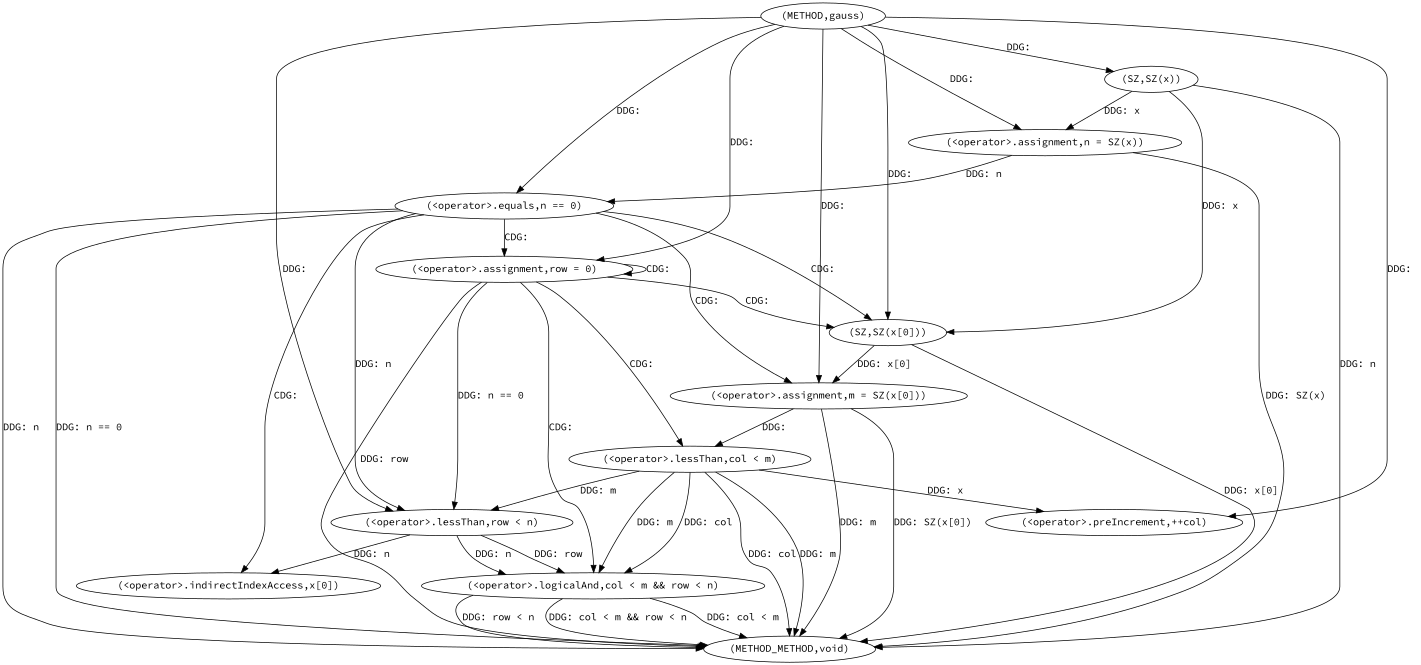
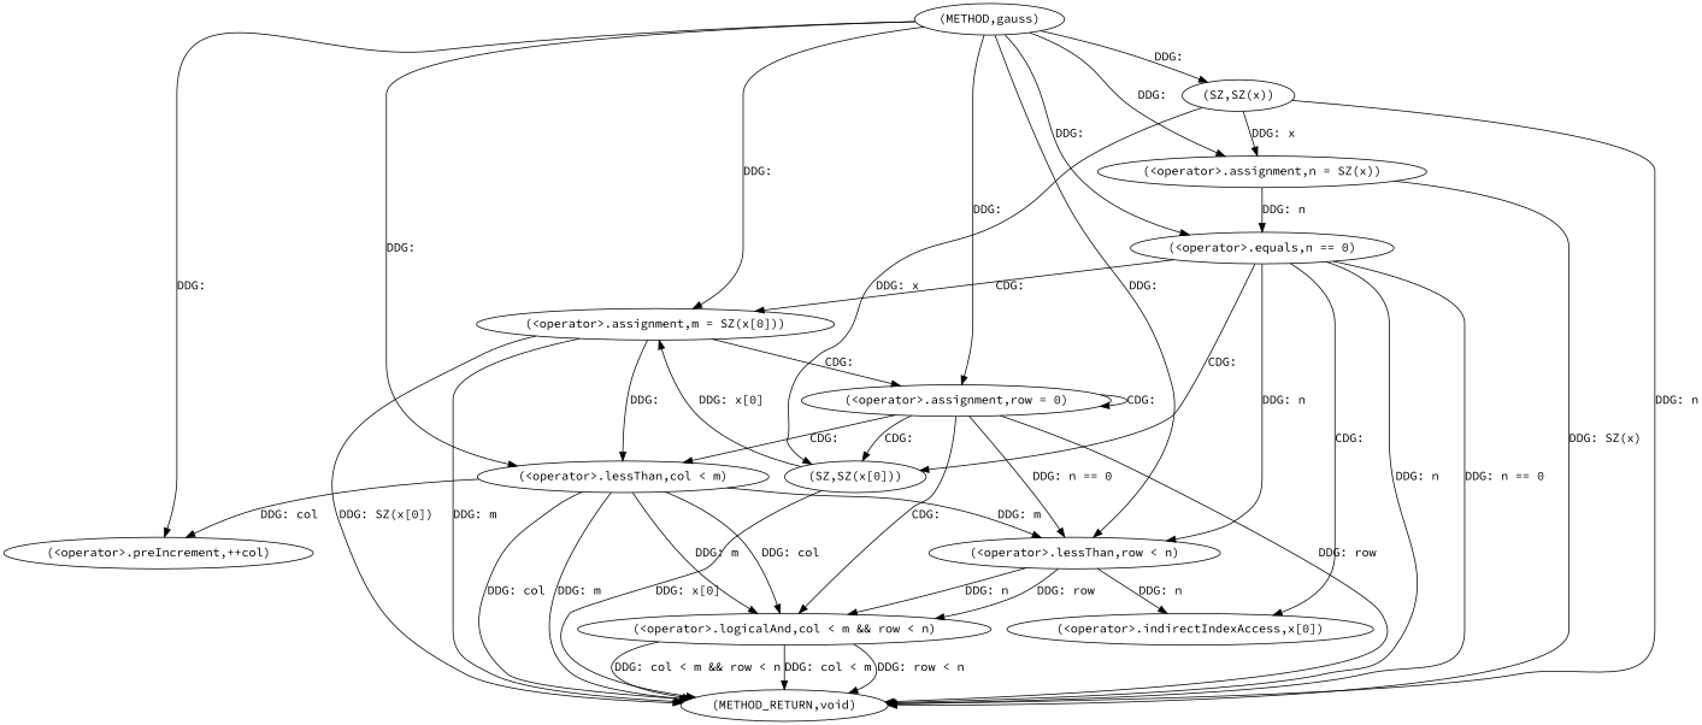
  digraph {
    fontname="Source Code Pro"
    node [fontname="Source Code Pro"]
    edge [fontname="Source Code Pro"]
    n1 [label="(METHOD,gauss)"]
    n2 [label="(<operator>.assignment,n = SZ(x))"]
    n3 [label="(<operator>.assignment,m = SZ(x[0]))"]
    n4 [label="(<operator>.equals,n == 0)"]
    n5 [label="(<operator>.assignment,row = 0)"]
    n6 [label="(<operator>.preIncrement,++col)"]
    n7 [label="(SZ,SZ(x))"]
    n8 [label="(<operator>.lessThan,col < m)"]
    n9 [label="(<operator>.lessThan,row < n)"]
-   n10 [label="(METHOD_METHOD,void)"]
+   n10 [label="(METHOD_RETURN,void)"]
    n11 [label="(SZ,SZ(x[0]))"]
    n12 [label="(<operator>.indirectIndexAccess,x[0])"]
    n13 [label="(<operator>.logicalAnd,col < m && row < n)"]
    n1 -> n2 [label="DDG: "]
    n1 -> n3 [label="DDG: "]
    n1 -> n4 [label="DDG: "]
    n1 -> n5 [label="DDG: "]
    n1 -> n6 [label="DDG: "]
    n1 -> n7 [label="DDG: "]
-   n1 -> n11 [label="DDG: "]
+   n1 -> n8 [label="DDG: "]
    n1 -> n9 [label="DDG: "]
    n2 -> n4 [label="DDG: n"]
    n2 -> n10 [label="DDG: SZ(x)"]
    n3 -> n8 [label="DDG: "]
    n3 -> n10 [label="DDG: m"]
    n3 -> n10 [label="DDG: SZ(x[0])"]
    n4 -> n3 [label="CDG: "]
-   n4 -> n5 [label="CDG: "]
+   n3 -> n5 [label="CDG: "]
    n4 -> n9 [label="DDG: n"]
    n4 -> n10 [label="DDG: n"]
    n4 -> n10 [label="DDG: n == 0"]
    n4 -> n11 [label="CDG: "]
    n4 -> n12 [label="CDG: "]
    n5 -> n5 [label="CDG: "]
    n5 -> n8 [label="CDG: "]
    n5 -> n9 [label="DDG: n == 0"]
    n5 -> n10 [label="DDG: row"]
    n5 -> n11 [label="CDG: "]
    n5 -> n13 [label="CDG: "]
    n7 -> n2 [label="DDG: x"]
    n7 -> n10 [label="DDG: n"]
    n7 -> n11 [label="DDG: x"]
-   n8 -> n6 [label="DDG: x"]
+   n8 -> n6 [label="DDG: col"]
    n8 -> n9 [label="DDG: m"]
    n8 -> n10 [label="DDG: col"]
    n8 -> n10 [label="DDG: m"]
    n8 -> n13 [label="DDG: m"]
    n8 -> n13 [label="DDG: col"]
    n9 -> n12 [label="DDG: n"]
    n9 -> n13 [label="DDG: n"]
    n9 -> n13 [label="DDG: row"]
    n11 -> n3 [label="DDG: x[0]"]
    n11 -> n10 [label="DDG: x[0]"]
    n13 -> n10 [label="DDG: col < m"]
    n13 -> n10 [label="DDG: row < n"]
    n13 -> n10 [label="DDG: col < m && row < n"]
  }
